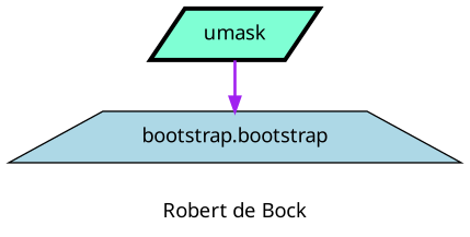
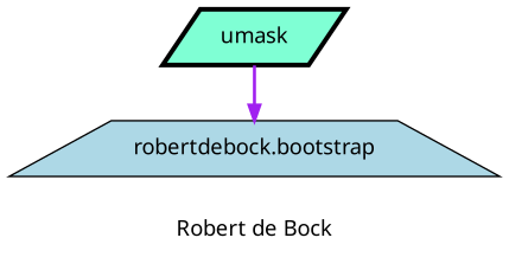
  digraph {
    label="Robert de Bock"
    fontname="Noto Sans"
    node [style=filled fontname="Noto Sans"]
    umask [fillcolor=aquamarine penwidth=3 shape=parallelogram]
-   "robertdebock.bootstrap" [fillcolor=lightblue shape=trapezium label="bootstrap.bootstrap"]
+   "robertdebock.bootstrap" [fillcolor=lightblue shape=trapezium]
    umask -> "robertdebock.bootstrap" [color=purple style=bold fontname="Noto Sans"]
  }
